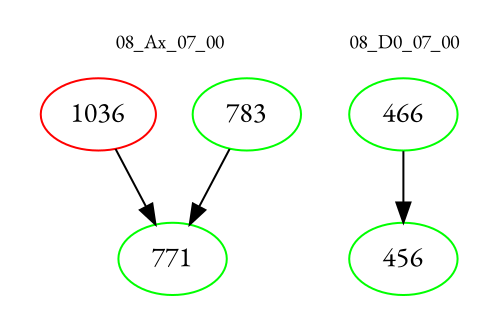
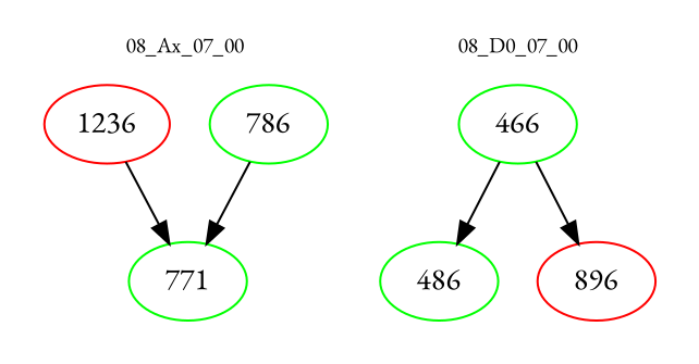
  digraph {
    fontname="EB Garamond"
    node [color=green fontname="EB Garamond"]
    edge [color=black fontname="EB Garamond"]
-   n1 [label=783]
+   n1 [label=786]
    n2 [label=771]
-   n3 [color=red label=1036]
-   n4 [label=456]
+   n3 [color=red label=1236]
+   n4 [label=486]
    n5 [label=466]
+   n6 [color=red label=896]
    subgraph cluster_1 {
      color=white
      fontsize=10
      label="08_Ax_07_00"
      n1
      n2
      n3
    }
    subgraph cluster_2 {
      color=white
      fontsize=10
      label="08_D0_07_00"
      n4
      n5
+     n6
    }
    n1 -> n2
    n3 -> n2
    n5 -> n4
+   n5 -> n6
  }
